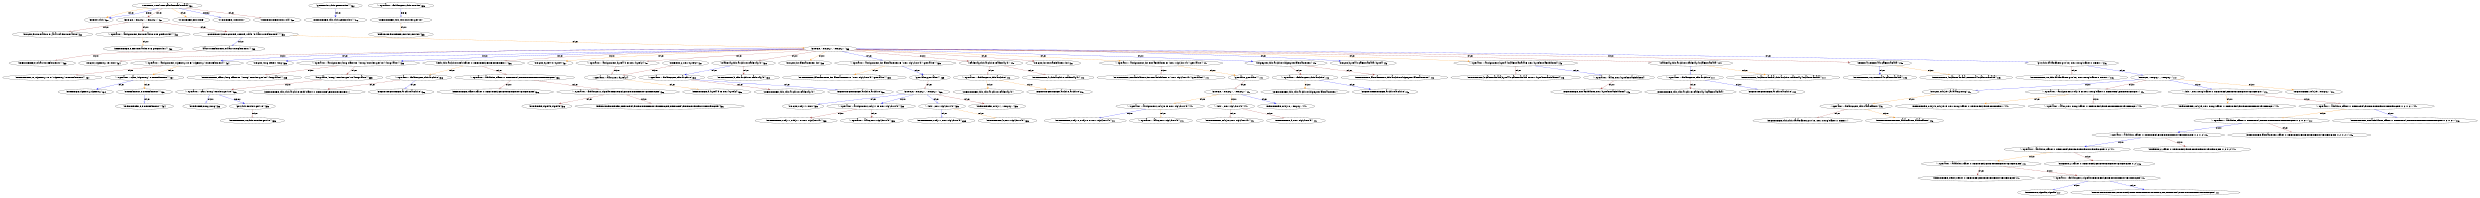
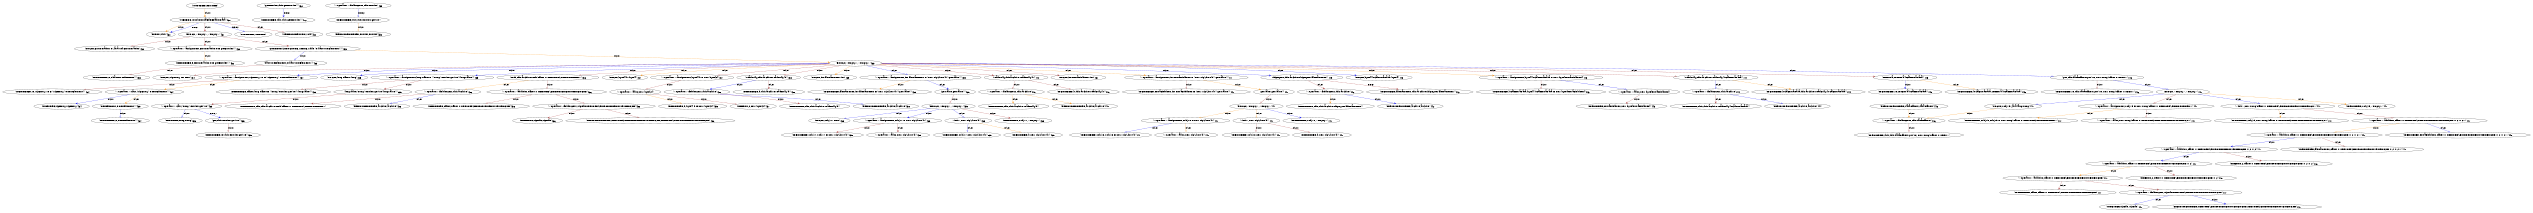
  digraph {
    edge [arrowhead=onormal color=brown]
    n1 [label=<(METHOD,resolveLocalFileHeaderData)<SUB>430</SUB>>]
    n2 [label=<(PARAM,this)<SUB>430</SUB>>]
    n3 [label=<(BLOCK,&lt;empty&gt;,&lt;empty&gt;)<SUB>431</SUB>>]
    n4 [label=<(MODIFIER,PRIVATE)>]
    n5 [label=<(MODIFIER,VIRTUAL)>]
    n6 [label=<(METHOD_RETURN,void)<SUB>430</SUB>>]
    n7 [label=<(LOCAL,Enumeration e: java.util.Enumeration)<SUB>432</SUB>>]
    n8 [label=<(&lt;operator&gt;.assignment,Enumeration e = getEntries())<SUB>432</SUB>>]
    n9 [label=<(CONTROL_STRUCTURE,WHILE,while (e.hasMoreElements()))<SUB>433</SUB>>]
    n10 [label=<(IDENTIFIER,e,Enumeration e = getEntries())<SUB>432</SUB>>]
    n11 [label=<(hasMoreElements,e.hasMoreElements())<SUB>433</SUB>>]
    n12 [label=<(BLOCK,&lt;empty&gt;,&lt;empty&gt;)<SUB>433</SUB>>]
    n13 [label=<(getEntries,this.getEntries())<SUB>432</SUB>>]
    n14 [label=<(IDENTIFIER,this,this.getEntries())<SUB>472</SUB>>]
    n15 [label=<(IDENTIFIER,e,e.hasMoreElements())<SUB>433</SUB>>]
    n16 [label=<(LOCAL,ZipEntry ze: ANY)<SUB>434</SUB>>]
    n17 [label=<(&lt;operator&gt;.assignment,ZipEntry ze = (ZipEntry) e.nextElement())<SUB>434</SUB>>]
    n18 [label=<(LOCAL,long offset: long)<SUB>435</SUB>>]
    n19 [label=<(&lt;operator&gt;.assignment,long offset = ((Long) entries.get(ze)).longValue())<SUB>435</SUB>>]
    n20 [label=<(seek,this.archive.seek(offset + LFH_OFFSET_FOR_FILEN...)<SUB>436</SUB>>]
    n21 [label=<(LOCAL,byte[] b: byte[])<SUB>437</SUB>>]
    n22 [label=<(&lt;operator&gt;.assignment,byte[] b = new byte[2])<SUB>487</SUB>>]
    n23 [label=<(readFully,this.archive.readFully(b))<SUB>438</SUB>>]
    n24 [label=<(LOCAL,int fileNameLen: int)<SUB>439</SUB>>]
    n25 [label=<(&lt;operator&gt;.assignment,int fileNameLen = (new ZipShort(b)).getValue())<SUB>439</SUB>>]
    n26 [label=<(readFully,this.archive.readFully(b))<SUB>440</SUB>>]
    n27 [label=<(LOCAL,int extraFieldLen: int)<SUB>431</SUB>>]
    n28 [label=<(&lt;operator&gt;.assignment,int extraFieldLen = (new ZipShort(b)).getValue())<SUB>441</SUB>>]
    n29 [label=<(skipBytes,this.archive.skipBytes(fileNameLen))<SUB>449</SUB>>]
    n30 [label=<(LOCAL,byte[] localExtraData: byte[])<SUB>443</SUB>>]
    n31 [label=<(&lt;operator&gt;.assignment,byte[] localExtraData = new byte[extraFieldLen])<SUB>443</SUB>>]
    n32 [label=<(readFully,this.archive.readFully(localExtraData))<SUB>444</SUB>>]
    n33 [label=<(setExtra,setExtra(localExtraData))<SUB>445</SUB>>]
    n34 [label=<(put,this.dataOffsets.put(ze, new Long(offset + LFH_...)<SUB>446</SUB>>]
    n35 [label=<(IDENTIFIER,ze,ZipEntry ze = (ZipEntry) e.nextElement())<SUB>434</SUB>>]
    n36 [label=<(&lt;operator&gt;.cast,(ZipEntry) e.nextElement())<SUB>434</SUB>>]
    n37 [label=<(IDENTIFIER,offset,long offset = ((Long) entries.get(ze)).longValue())<SUB>435</SUB>>]
    n38 [label=<(longValue,(Long) entries.get(ze).longValue())<SUB>335</SUB>>]
    n39 [label=<(&lt;operator&gt;.fieldAccess,this.archive)<SUB>436</SUB>>]
    n40 [label=<(&lt;operator&gt;.addition,offset + LFH_OFFSET_FOR_FILENAME_LENGTH)<SUB>436</SUB>>]
    n41 [label=<(&lt;operator&gt;.alloc,new byte[2])>]
    n42 [label=<(&lt;operator&gt;.fieldAccess,this.archive)<SUB>438</SUB>>]
    n43 [label=<(IDENTIFIER,b,this.archive.readFully(b))<SUB>438</SUB>>]
    n44 [label=<(IDENTIFIER,fileNameLen,int fileNameLen = (new ZipShort(b)).getValue())<SUB>439</SUB>>]
    n45 [label=<(getValue,getValue())<SUB>439</SUB>>]
    n46 [label=<(&lt;operator&gt;.fieldAccess,this.archive)<SUB>440</SUB>>]
    n47 [label=<(IDENTIFIER,b,this.archive.readFully(b))<SUB>440</SUB>>]
    n48 [label=<(IDENTIFIER,extraFieldLen,int extraFieldLen = (new ZipShort(b)).getValue())<SUB>441</SUB>>]
    n49 [label=<(getValue,getValue())<SUB>441</SUB>>]
    n50 [label=<(&lt;operator&gt;.fieldAccess,this.archive)<SUB>442</SUB>>]
    n51 [label=<(IDENTIFIER,fileNameLen,this.archive.skipBytes(fileNameLen))<SUB>442</SUB>>]
    n52 [label=<(IDENTIFIER,localExtraData,byte[] localExtraData = new byte[extraFieldLen])<SUB>443</SUB>>]
    n53 [label=<(&lt;operator&gt;.alloc,new byte[extraFieldLen])>]
    n54 [label=<(&lt;operator&gt;.fieldAccess,this.archive)<SUB>444</SUB>>]
    n55 [label=<(IDENTIFIER,localExtraData,this.archive.readFully(localExtraData))<SUB>444</SUB>>]
    n56 [label=<(IDENTIFIER,ze,setExtra(localExtraData))<SUB>445</SUB>>]
    n57 [label=<(IDENTIFIER,localExtraData,setExtra(localExtraData))<SUB>445</SUB>>]
    n58 [label=<(IDENTIFIER,ze,this.dataOffsets.put(ze, new Long(offset + LFH_...)<SUB>446</SUB>>]
    n59 [label=<(BLOCK,&lt;empty&gt;,&lt;empty&gt;)<SUB>447</SUB>>]
    n60 [label=<(TYPE_REF,ZipEntry,ZipEntry)<SUB>434</SUB>>]
    n61 [label=<(nextElement,e.nextElement())<SUB>439</SUB>>]
    n62 [label=<(IDENTIFIER,e,e.nextElement())<SUB>434</SUB>>]
    n63 [label=<(&lt;operator&gt;.cast,(Long) entries.get(ze))<SUB>435</SUB>>]
    n64 [label=<(TYPE_REF,Long,Long)<SUB>435</SUB>>]
    n65 [label=<(get,this.entries.get(ze))<SUB>435</SUB>>]
    n66 [label=<(IDENTIFIER,ze,this.entries.get(ze))<SUB>435</SUB>>]
    n67 [label=<(&lt;operator&gt;.fieldAccess,this.entries)<SUB>435</SUB>>]
    n68 [label=<(IDENTIFIER,this,this.entries.get(ze))>]
    n69 [label=<(FIELD_IDENTIFIER,entries,entries)<SUB>435</SUB>>]
    n70 [label=<(IDENTIFIER,this,this.archive.seek(offset + LFH_OFFSET_FOR_FILEN...)>]
    n71 [label=<(FIELD_IDENTIFIER,archive,archive)<SUB>436</SUB>>]
    n72 [label=<(IDENTIFIER,offset,offset + LFH_OFFSET_FOR_FILENAME_LENGTH)<SUB>436</SUB>>]
    n73 [label=<(&lt;operator&gt;.fieldAccess,ZipFile.LFH_OFFSET_FOR_FILENAME_LENGTH)<SUB>436</SUB>>]
    n74 [label=<(TYPE_REF,ZipFile,ZipFile)<SUB>436</SUB>>]
    n75 [label=<(FIELD_IDENTIFIER,LFH_OFFSET_FOR_FILENAME_LENGTH,LFH_OFFSET_FOR_FILENAME_LENGTH)<SUB>436</SUB>>]
    n76 [label=<(IDENTIFIER,b,byte[] b = new byte[2])<SUB>435</SUB>>]
    n77 [label=<(LITERAL,2,new byte[2])<SUB>437</SUB>>]
    n78 [label=<(IDENTIFIER,this,this.archive.readFully(b))>]
    n79 [label=<(FIELD_IDENTIFIER,archive,archive)<SUB>438</SUB>>]
    n80 [label=<(BLOCK,&lt;empty&gt;,&lt;empty&gt;)<SUB>439</SUB>>]
    n81 [label=<(LOCAL,$obj17: ANY)<SUB>439</SUB>>]
    n82 [label=<(&lt;operator&gt;.assignment,$obj17 = new ZipShort(b))<SUB>439</SUB>>]
    n83 [label=<(&lt;init&gt;,new ZipShort(b))<SUB>439</SUB>>]
    n84 [label=<(IDENTIFIER,$obj17,&lt;empty&gt;)<SUB>439</SUB>>]
    n85 [label=<(IDENTIFIER,$obj17,$obj17 = new ZipShort(b))<SUB>439</SUB>>]
    n86 [label=<(&lt;operator&gt;.alloc,new ZipShort(b))<SUB>439</SUB>>]
    n87 [label=<(IDENTIFIER,$obj17,new ZipShort(b))<SUB>839</SUB>>]
    n88 [label=<(IDENTIFIER,b,new ZipShort(b))<SUB>439</SUB>>]
    n89 [label=<(IDENTIFIER,this,this.archive.readFully(b))>]
    n90 [label=<(FIELD_IDENTIFIER,archive,archive)<SUB>440</SUB>>]
    n91 [label=<(BLOCK,&lt;empty&gt;,&lt;empty&gt;)<SUB>441</SUB>>]
    n92 [label=<(&lt;operator&gt;.assignment,$obj18 = new ZipShort(b))<SUB>441</SUB>>]
    n93 [label=<(&lt;init&gt;,new ZipShort(b))<SUB>441</SUB>>]
    n94 [label=<(IDENTIFIER,$obj18,&lt;empty&gt;)<SUB>441</SUB>>]
    n95 [label=<(IDENTIFIER,$obj18,$obj18 = new ZipShort(b))<SUB>441</SUB>>]
    n96 [label=<(&lt;operator&gt;.alloc,new ZipShort(b))<SUB>441</SUB>>]
    n97 [label=<(IDENTIFIER,$obj18,new ZipShort(b))<SUB>441</SUB>>]
    n98 [label=<(IDENTIFIER,b,new ZipShort(b))<SUB>441</SUB>>]
    n99 [label=<(IDENTIFIER,this,this.archive.skipBytes(fileNameLen))>]
    n100 [label=<(FIELD_IDENTIFIER,archive,archive)<SUB>442</SUB>>]
    n101 [label=<(IDENTIFIER,extraFieldLen,new byte[extraFieldLen])<SUB>443</SUB>>]
    n102 [label=<(IDENTIFIER,this,this.archive.readFully(localExtraData))>]
    n103 [label=<(FIELD_IDENTIFIER,archive,archive)<SUB>444</SUB>>]
    n104 [label=<(&lt;operator&gt;.fieldAccess,this.dataOffsets)<SUB>446</SUB>>]
    n105 [label=<(IDENTIFIER,this,this.dataOffsets.put(ze, new Long(offset + LFH_...)>]
    n106 [label=<(FIELD_IDENTIFIER,dataOffsets,dataOffsets)<SUB>446</SUB>>]
    n107 [label=<(LOCAL,$obj19: java.lang.Long)<SUB>447</SUB>>]
    n108 [label=<(&lt;operator&gt;.assignment,$obj19 = new Long(offset + LFH_OFFSET_FOR_FILEN...)<SUB>447</SUB>>]
    n109 [label=<(&lt;init&gt;,new Long(offset + LFH_OFFSET_FOR_FILENAME_LENGT...)<SUB>447</SUB>>]
    n110 [label=<(IDENTIFIER,$obj19,&lt;empty&gt;)<SUB>447</SUB>>]
    n111 [label=<(IDENTIFIER,$obj19,$obj19 = new Long(offset + LFH_OFFSET_FOR_FILEN...)<SUB>447</SUB>>]
    n112 [label=<(&lt;operator&gt;.alloc,new Long(offset + LFH_OFFSET_FOR_FILENAME_LENGT...)<SUB>447</SUB>>]
    n113 [label=<(IDENTIFIER,$obj19,new Long(offset + LFH_OFFSET_FOR_FILENAME_LENGT...)<SUB>447</SUB>>]
    n114 [label=<(&lt;operator&gt;.addition,offset + LFH_OFFSET_FOR_FILENAME_LENGTH + 2 + 2...)<SUB>447</SUB>>]
    n115 [label=<(&lt;operator&gt;.addition,offset + LFH_OFFSET_FOR_FILENAME_LENGTH + 2 + 2...)<SUB>447</SUB>>]
    n116 [label=<(IDENTIFIER,extraFieldLen,offset + LFH_OFFSET_FOR_FILENAME_LENGTH + 2 + 2...)<SUB>448</SUB>>]
    n117 [label=<(&lt;operator&gt;.addition,offset + LFH_OFFSET_FOR_FILENAME_LENGTH + 2 + 2)<SUB>447</SUB>>]
    n118 [label=<(IDENTIFIER,fileNameLen,offset + LFH_OFFSET_FOR_FILENAME_LENGTH + 2 + 2...)<SUB>448</SUB>>]
    n119 [label=<(&lt;operator&gt;.addition,offset + LFH_OFFSET_FOR_FILENAME_LENGTH + 2)<SUB>447</SUB>>]
    n120 [label=<(LITERAL,2,offset + LFH_OFFSET_FOR_FILENAME_LENGTH + 2 + 2)<SUB>448</SUB>>]
    n121 [label=<(&lt;operator&gt;.addition,offset + LFH_OFFSET_FOR_FILENAME_LENGTH)<SUB>447</SUB>>]
    n122 [label=<(LITERAL,2,offset + LFH_OFFSET_FOR_FILENAME_LENGTH + 2)<SUB>448</SUB>>]
    n123 [label=<(IDENTIFIER,offset,offset + LFH_OFFSET_FOR_FILENAME_LENGTH)<SUB>447</SUB>>]
    n124 [label=<(&lt;operator&gt;.fieldAccess,ZipFile.LFH_OFFSET_FOR_FILENAME_LENGTH)<SUB>447</SUB>>]
    n125 [label=<(TYPE_REF,ZipFile,ZipFile)<SUB>447</SUB>>]
    n126 [label=<(FIELD_IDENTIFIER,LFH_OFFSET_FOR_FILENAME_LENGTH,LFH_OFFSET_FOR_FILENAME_LENGTH)<SUB>447</SUB>>]
    n1 -> n2 [arrowhead=vee color=darkorange label="AST: "]
    n1 -> n2 [arrowhead=vee color=blue label="DDG: "]
    n1 -> n3 [arrowhead=vee label="AST: "]
-   n1 -> n4 [arrowhead=vee color=darkorange label="AST: "]
+   n4 -> n1 [arrowhead=vee color=darkorange label="AST: "]
    n1 -> n5 [color=blue label="DDG: "]
    n1 -> n6 [label="AST: "]
    n3 -> n7 [label="AST: "]
    n3 -> n8 [arrowhead=vee label="AST: "]
    n3 -> n9 [arrowhead=vee label="AST: "]
    n8 -> n10 [color=darkorange label="AST: "]
    n9 -> n11 [color=blue label="AST: "]
    n9 -> n12 [arrowhead=vee color=darkorange label="AST: "]
    n11 -> n15 [label="AST: "]
    n12 -> n16 [label="AST: "]
    n12 -> n17 [arrowhead=vee color=blue label="AST: "]
    n12 -> n18 [arrowhead=vee color=blue label="AST: "]
    n12 -> n19 [arrowhead=vee color=blue label="AST: "]
    n12 -> n20 [label="AST: "]
    n12 -> n21 [arrowhead=vee color=darkorange label="AST: "]
    n12 -> n22 [label="AST: "]
    n12 -> n23 [label="AST: "]
    n12 -> n24 [arrowhead=vee color=darkorange label="AST: "]
    n12 -> n25 [color=blue label="AST: "]
    n12 -> n26 [arrowhead=vee label="AST: "]
    n12 -> n27 [arrowhead=vee label="AST: "]
    n12 -> n28 [arrowhead=vee color=darkorange label="AST: "]
    n12 -> n29 [arrowhead=vee color=blue label="AST: "]
    n12 -> n30 [arrowhead=vee color=blue label="AST: "]
    n12 -> n31 [arrowhead=vee color=darkorange label="AST: "]
    n12 -> n32 [label="AST: "]
    n12 -> n33 [arrowhead=vee label="AST: "]
    n12 -> n34 [color=blue label="AST: "]
-   n13 -> n14 [arrowhead=vee color=blue label="AST: "]
+   n13 -> n14 [arrowhead=vee color=blue label="DDG: "]
    n17 -> n35 [label="AST: "]
    n17 -> n36 [arrowhead=vee color=darkorange label="AST: "]
    n19 -> n37 [label="AST: "]
    n19 -> n38 [arrowhead=vee label="AST: "]
    n20 -> n39 [color=darkorange label="AST: "]
    n20 -> n40 [label="AST: "]
    n22 -> n41 [label="AST: "]
    n23 -> n42 [arrowhead=vee color=blue label="AST: "]
    n23 -> n43 [arrowhead=vee label="AST: "]
    n25 -> n44 [arrowhead=vee color=darkorange label="AST: "]
    n25 -> n45 [arrowhead=vee color=blue label="AST: "]
    n26 -> n46 [label="AST: "]
    n26 -> n47 [label="AST: "]
    n28 -> n48 [label="AST: "]
    n28 -> n49 [arrowhead=vee color=darkorange label="AST: "]
    n29 -> n50 [arrowhead=vee label="AST: "]
-   n29 -> n51 [arrowhead=vee label="AST: "]
+   n29 -> n51 [arrowhead=vee label="DDG: "]
    n31 -> n52 [label="AST: "]
    n31 -> n53 [color=blue label="AST: "]
    n32 -> n54 [color=blue label="AST: "]
    n32 -> n55 [arrowhead=vee color=darkorange label="AST: "]
    n33 -> n56 [arrowhead=vee color=blue label="AST: "]
    n33 -> n57 [color=darkorange label="AST: "]
    n34 -> n58 [label="AST: "]
    n34 -> n59 [color=blue label="AST: "]
    n36 -> n60 [arrowhead=vee color=blue label="AST: "]
    n36 -> n61 [arrowhead=vee color=darkorange label="AST: "]
    n38 -> n63 [arrowhead=vee label="AST: "]
    n39 -> n70 [arrowhead=vee label="AST: "]
    n39 -> n71 [color=blue label="AST: "]
    n40 -> n72 [label="AST: "]
    n40 -> n73 [label="AST: "]
    n41 -> n76 [color=darkorange label="AST: "]
-   n77 -> n41 [label="AST: "]
+   n41 -> n77 [label="AST: "]
    n42 -> n78 [arrowhead=vee label="AST: "]
    n42 -> n79 [color=blue label="AST: "]
    n45 -> n80 [label="AST: "]
    n46 -> n89 [arrowhead=vee color=darkorange label="AST: "]
    n46 -> n90 [arrowhead=vee color=darkorange label="AST: "]
    n49 -> n91 [label="AST: "]
    n50 -> n99 [arrowhead=vee color=darkorange label="AST: "]
    n50 -> n100 [arrowhead=vee color=blue label="AST: "]
    n53 -> n101 [arrowhead=vee label="AST: "]
    n54 -> n102 [arrowhead=vee label="AST: "]
    n54 -> n103 [color=blue label="AST: "]
    n59 -> n107 [color=blue label="AST: "]
    n59 -> n108 [label="AST: "]
    n59 -> n109 [color=blue label="AST: "]
    n59 -> n110 [arrowhead=vee color=darkorange label="AST: "]
    n61 -> n62 [color=blue label="AST: "]
    n63 -> n64 [color=blue label="AST: "]
    n63 -> n65 [arrowhead=vee color=blue label="DDG: "]
    n65 -> n66 [label="AST: "]
    n67 -> n68 [color=blue label="DDG: "]
    n68 -> n69 [color=darkorange label="AST: "]
    n73 -> n74 [arrowhead=vee label="AST: "]
    n73 -> n75 [label="AST: "]
    n80 -> n81 [color=blue label="AST: "]
    n80 -> n82 [arrowhead=vee color=blue label="AST: "]
    n80 -> n83 [color=blue label="AST: "]
    n80 -> n84 [arrowhead=vee label="AST: "]
    n82 -> n85 [arrowhead=vee label="AST: "]
    n82 -> n86 [arrowhead=vee label="AST: "]
    n83 -> n87 [color=blue label="AST: "]
    n83 -> n88 [color=darkorange label="AST: "]
    n91 -> n92 [color=darkorange label="AST: "]
    n91 -> n93 [color=darkorange label="AST: "]
    n91 -> n94 [arrowhead=vee color=blue label="AST: "]
    n92 -> n95 [color=blue label="AST: "]
    n92 -> n96 [color=darkorange label="AST: "]
    n93 -> n97 [label="AST: "]
    n93 -> n98 [label="AST: "]
    n104 -> n105 [label="AST: "]
-   n104 -> n106 [arrowhead=vee color=darkorange label="AST: "]
+   n106 -> n104 [arrowhead=vee color=darkorange label="AST: "]
    n107 -> n104 [color=darkorange label="AST: "]
    n108 -> n111 [arrowhead=vee color=darkorange label="AST: "]
    n108 -> n112 [label="AST: "]
    n109 -> n113 [arrowhead=vee color=darkorange label="AST: "]
    n109 -> n114 [label="AST: "]
    n114 -> n115 [color=darkorange label="AST: "]
    n114 -> n116 [color=blue label="AST: "]
    n115 -> n117 [arrowhead=vee color=blue label="AST: "]
    n115 -> n118 [label="AST: "]
    n117 -> n119 [arrowhead=vee color=blue label="AST: "]
    n117 -> n120 [arrowhead=vee label="AST: "]
    n119 -> n121 [arrowhead=vee color=darkorange label="AST: "]
    n119 -> n122 [arrowhead=vee label="AST: "]
    n121 -> n123 [arrowhead=vee label="AST: "]
    n121 -> n124 [arrowhead=vee label="AST: "]
    n124 -> n125 [color=blue label="AST: "]
    n124 -> n126 [arrowhead=vee color=blue label="AST: "]
  }
